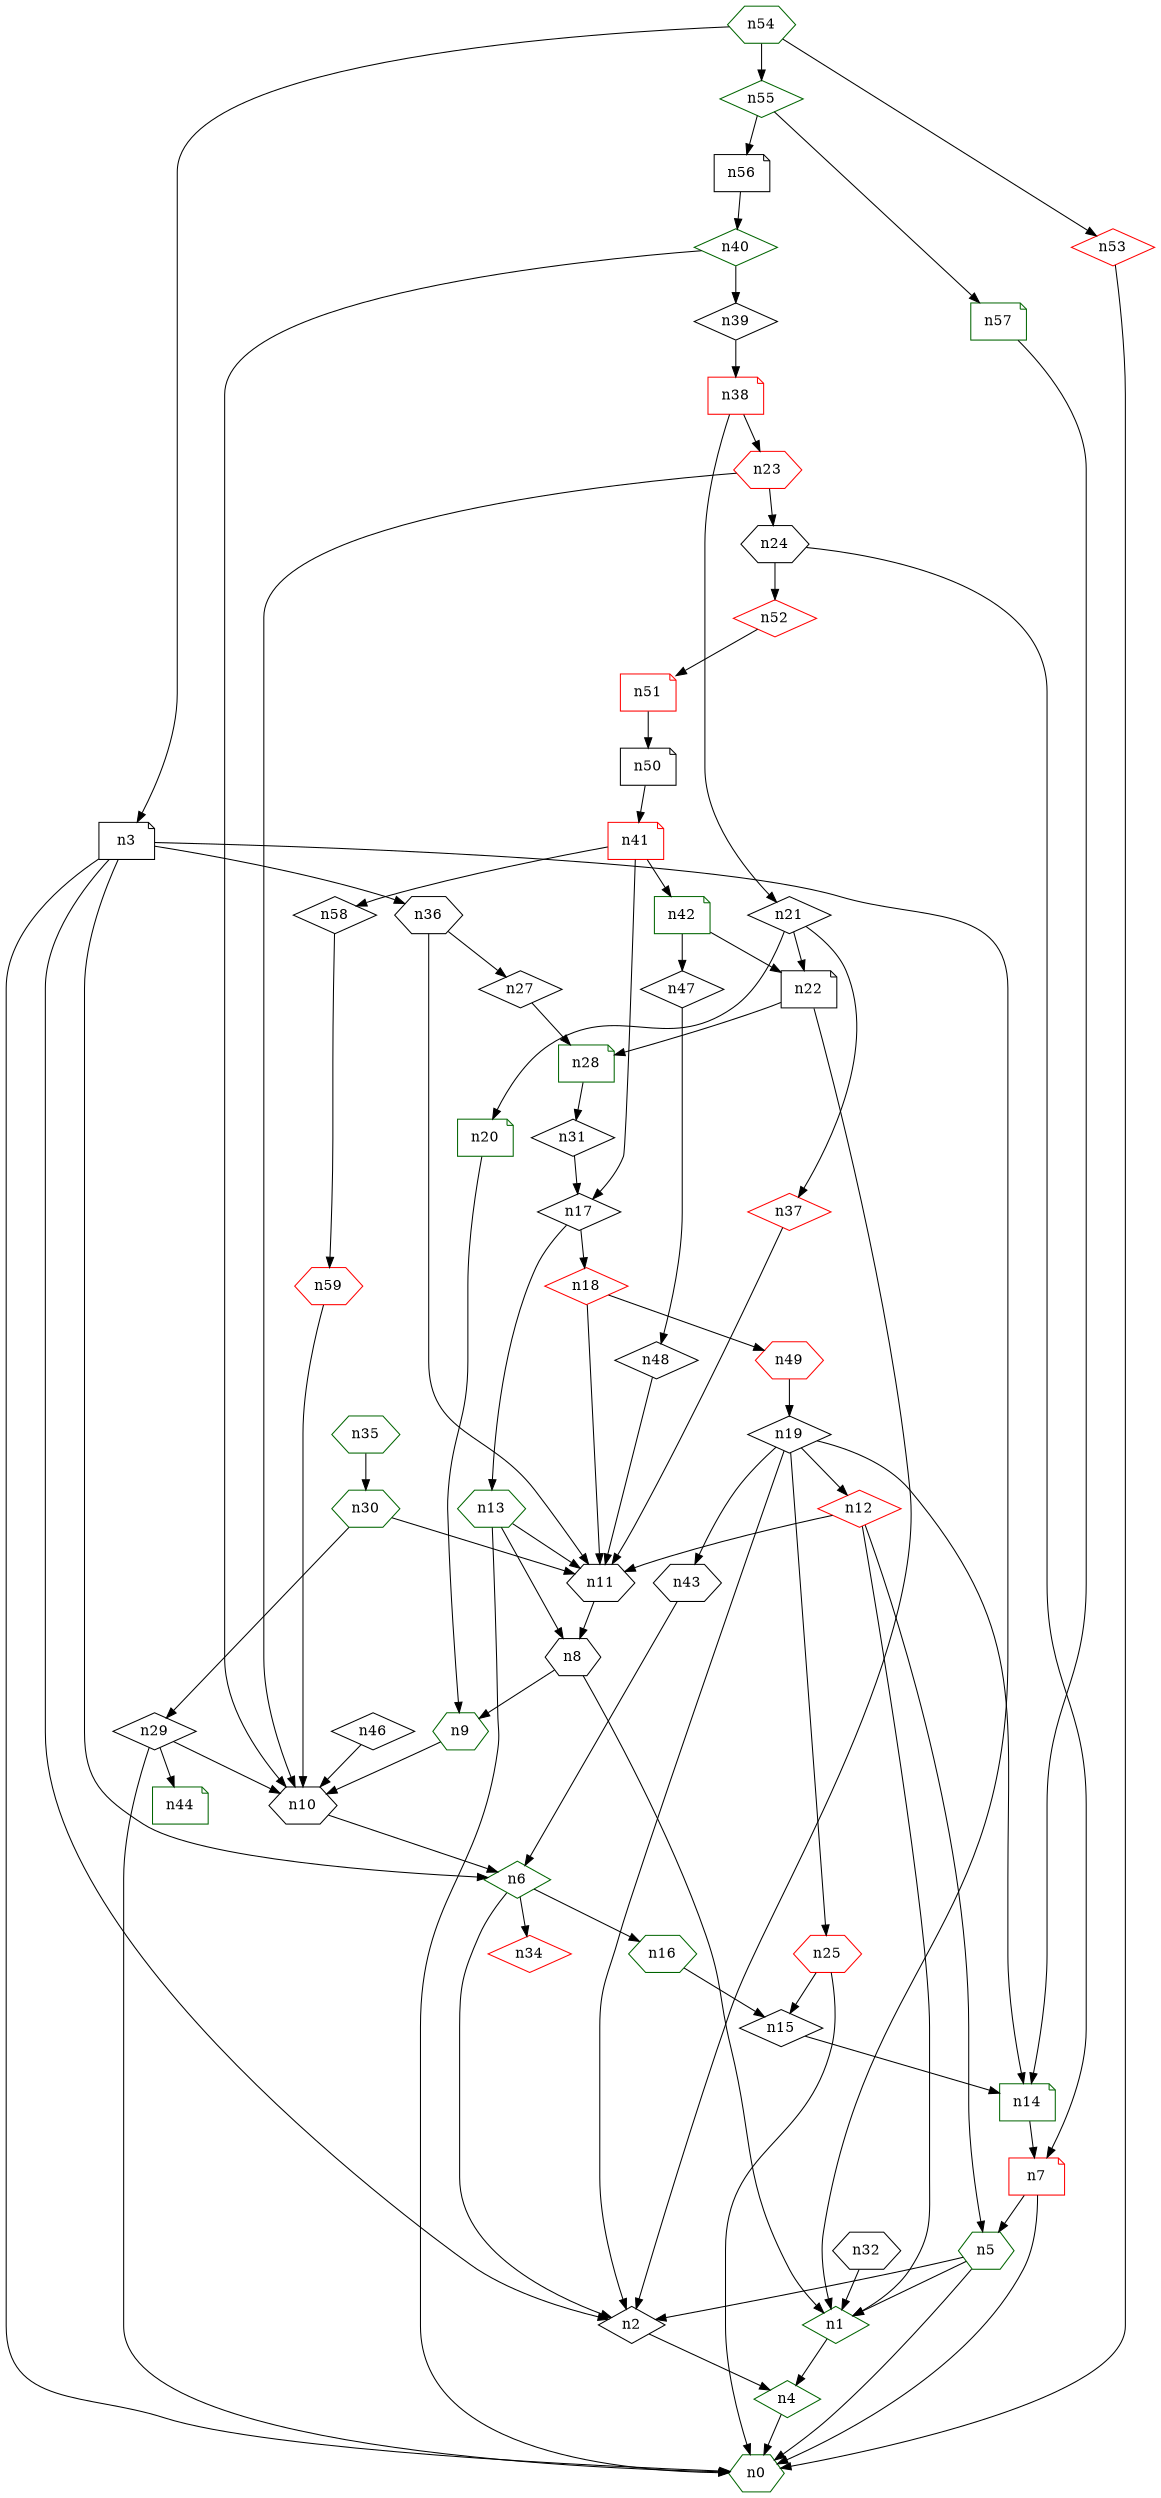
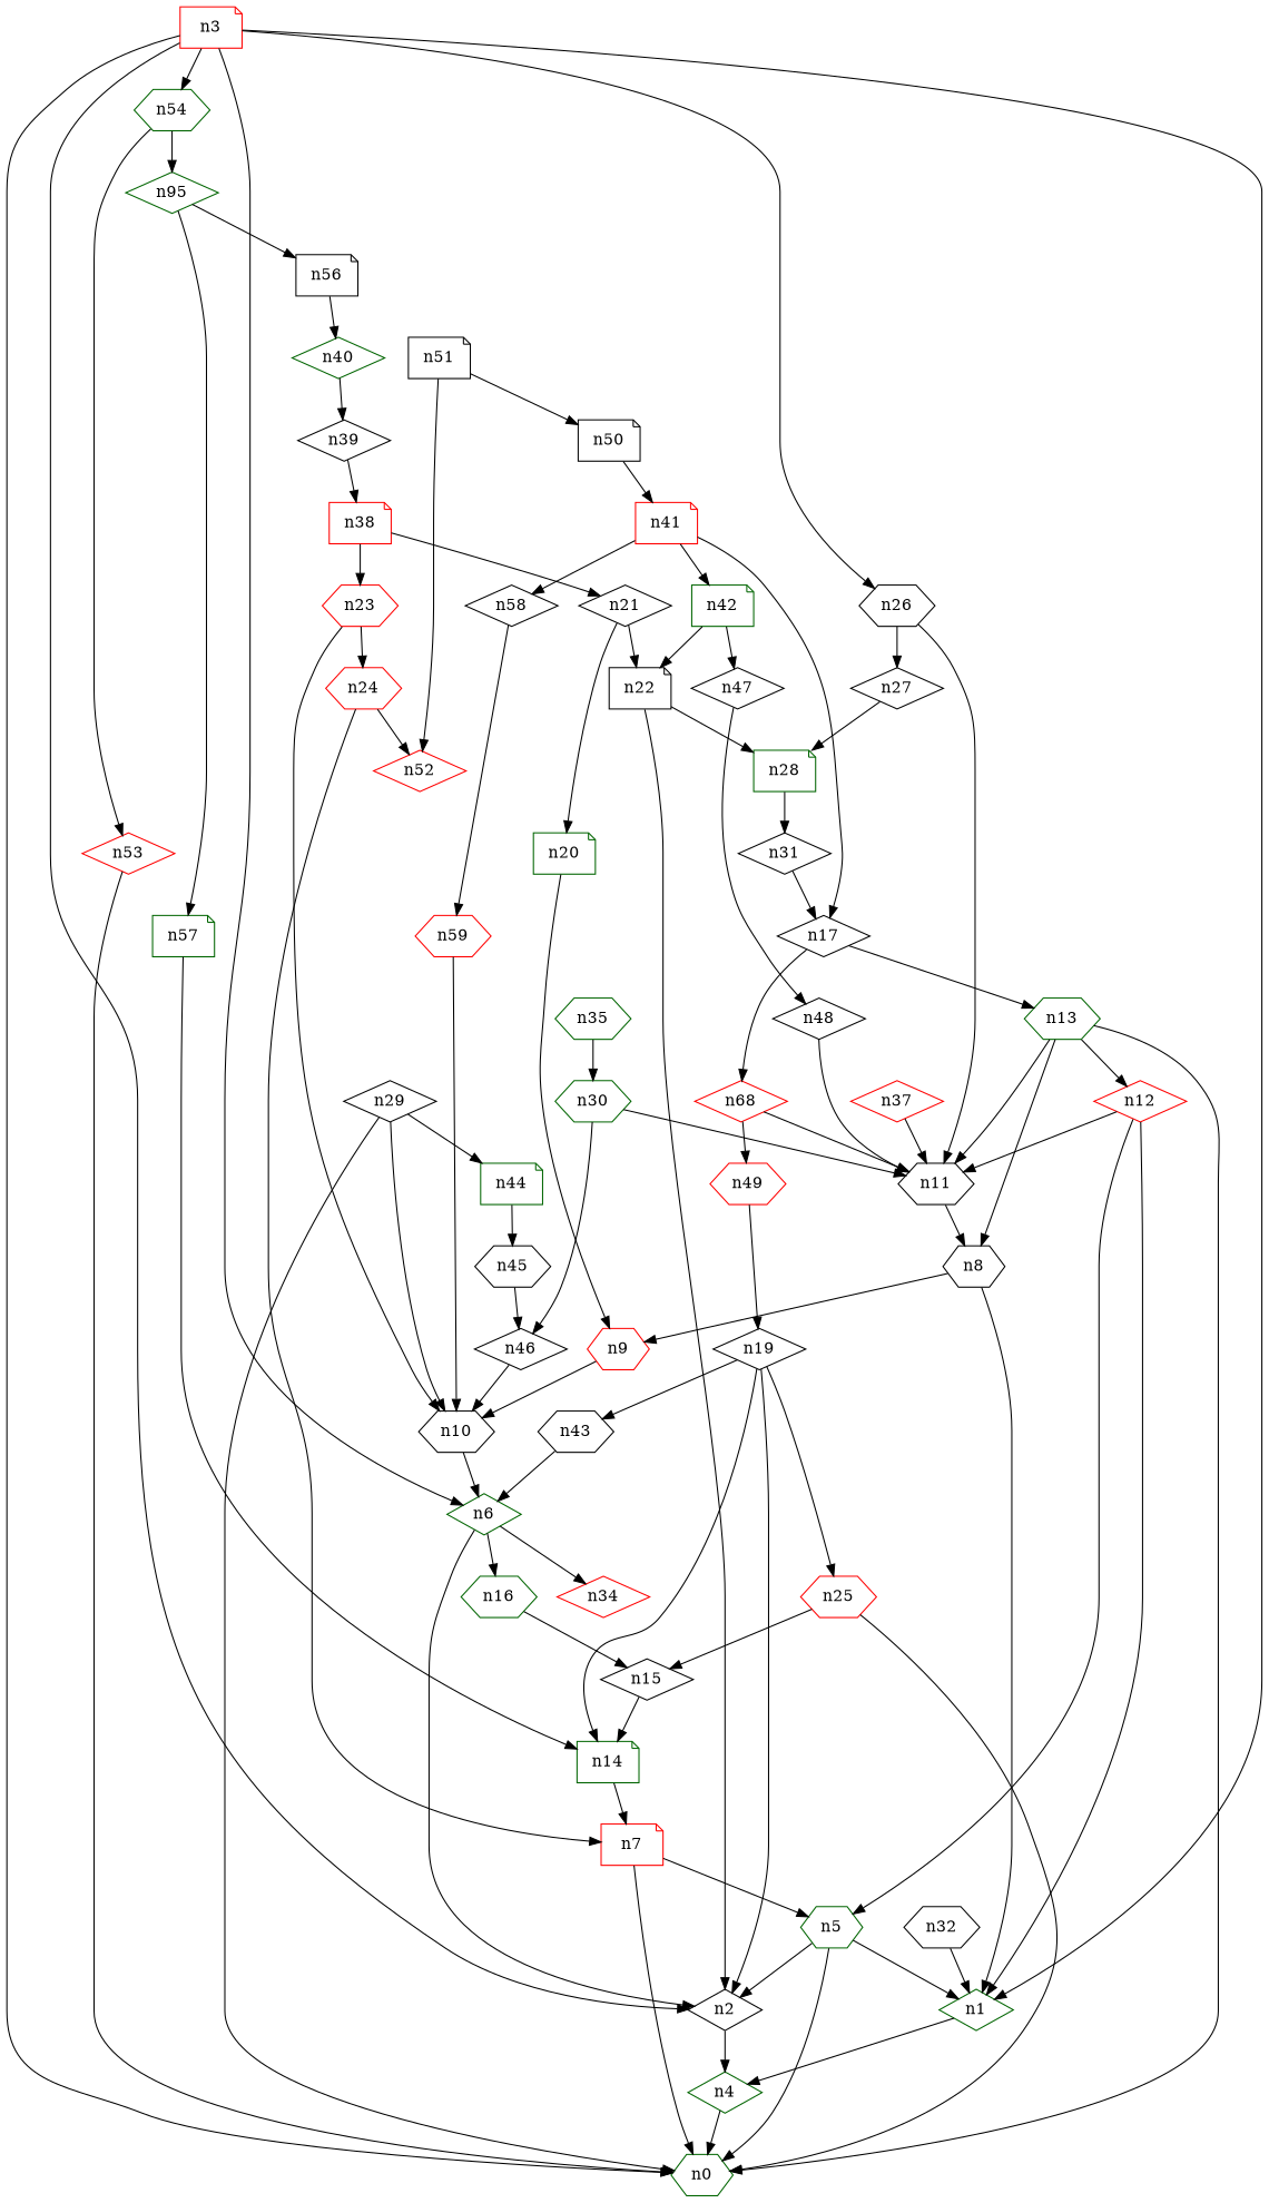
  digraph {
    node [color=black shape=diamond]
    n1 [color=darkgreen]
    n4 [color=darkgreen]
    n0 [color=darkgreen shape=hexagon]
    n2
-   n3 [shape=note]
+   n3 [color=red shape=note]
    n6 [color=darkgreen]
-   n26 [shape=hexagon label=n36]
+   n26 [shape=hexagon]
    n54 [color=darkgreen shape=hexagon]
    n16 [color=darkgreen shape=hexagon]
    n34 [color=red]
    n11 [shape=hexagon]
    n27
    n53 [color=red]
-   n55 [color=darkgreen]
+   n55 [color=darkgreen label=n95]
    n15
    n8 [shape=hexagon]
    n28 [color=darkgreen shape=note]
    n56 [shape=note]
    n57 [color=darkgreen shape=note]
    n5 [color=darkgreen shape=hexagon]
    n14 [color=darkgreen shape=note]
    n7 [color=red shape=note]
-   n9 [color=darkgreen shape=hexagon]
+   n9 [color=red shape=hexagon]
    n10 [shape=hexagon]
    n12 [color=red]
    n13 [color=darkgreen shape=hexagon]
    n17
-   n18 [color=red]
+   n18 [color=red label=n68]
    n49 [color=red shape=hexagon]
    n19
    n35 [color=darkgreen shape=hexagon]
    n30 [color=darkgreen shape=hexagon]
    n25 [color=red shape=hexagon]
    n43 [shape=hexagon]
    n20 [color=darkgreen shape=note]
    n21
    n22 [shape=note]
    n37 [color=red]
    n31
    n23 [color=red shape=hexagon]
-   n24 [shape=hexagon]
+   n24 [color=red shape=hexagon]
    n52 [color=red]
-   n51 [color=red shape=note]
+   n51 [shape=note]
    n50 [shape=note]
    n29
    n44 [color=darkgreen shape=note]
+   n45 [shape=hexagon]
    n46
    n32 [shape=hexagon]
    n38 [color=red shape=note]
    n39
    n40 [color=darkgreen]
    n41 [color=red shape=note]
    n42 [color=darkgreen shape=note]
    n58
    n47
    n59 [color=red shape=hexagon]
    n48
    n1 -> n4
    n4 -> n0
    n2 -> n4
    n3 -> n1
    n3 -> n0
    n3 -> n2
    n3 -> n6
    n3 -> n26
-   n54 -> n3
+   n3 -> n54
    n6 -> n2
    n6 -> n16
    n6 -> n34
    n26 -> n11
    n26 -> n27
    n54 -> n53
    n54 -> n55
    n16 -> n15
    n11 -> n8
    n27 -> n28
    n53 -> n0
    n55 -> n56
    n55 -> n57
    n15 -> n14
    n8 -> n1
    n8 -> n9
    n28 -> n31
    n56 -> n40
    n57 -> n14
    n5 -> n1
    n5 -> n0
    n5 -> n2
    n14 -> n7
    n7 -> n0
    n7 -> n5
    n9 -> n10
    n10 -> n6
    n12 -> n1
    n12 -> n11
    n12 -> n5
    n13 -> n0
    n13 -> n11
    n13 -> n8
    n17 -> n13
    n17 -> n18
    n18 -> n11
    n18 -> n49
    n49 -> n19
    n19 -> n2
    n19 -> n14
-   n19 -> n12
+   n13 -> n12
    n19 -> n25
    n19 -> n43
    n35 -> n30
    n30 -> n11
-   n30 -> n29
+   n30 -> n46
    n25 -> n0
    n25 -> n15
    n43 -> n6
    n20 -> n9
    n21 -> n20
    n21 -> n22
-   n21 -> n37
    n22 -> n2
    n22 -> n28
    n37 -> n11
    n31 -> n17
    n23 -> n10
    n23 -> n24
    n24 -> n7
    n24 -> n52
-   n52 -> n51
+   n51 -> n52
    n51 -> n50
    n50 -> n41
    n29 -> n0
    n29 -> n10
    n29 -> n44
+   n44 -> n45
+   n45 -> n46
    n46 -> n10
    n32 -> n1
    n38 -> n21
    n38 -> n23
    n39 -> n38
-   n40 -> n10
    n40 -> n39
    n41 -> n17
    n41 -> n42
    n41 -> n58
    n42 -> n22
    n42 -> n47
    n58 -> n59
    n47 -> n48
    n59 -> n10
    n48 -> n11
  }
